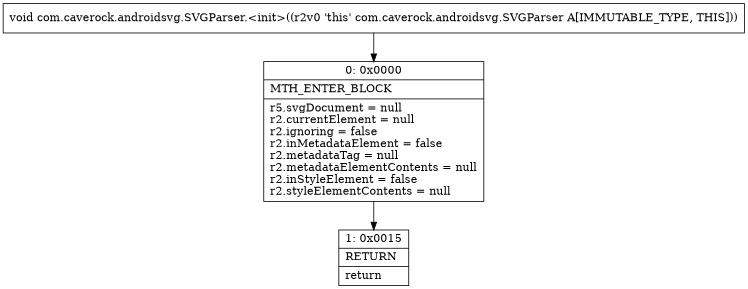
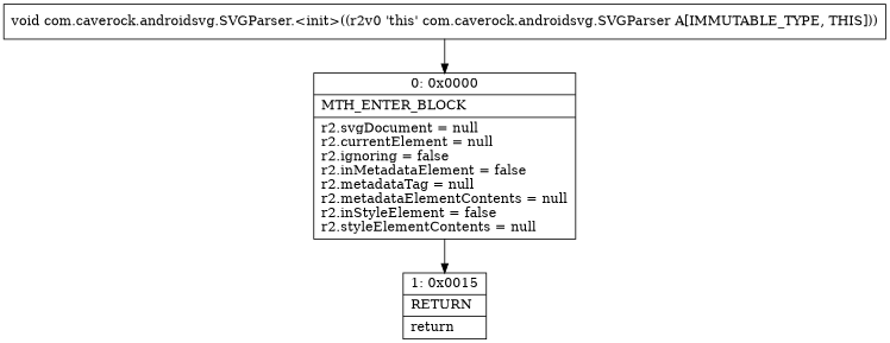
  digraph {
    node [shape=record]
-   n1 [label="{0\:\ 0x0000|MTH_ENTER_BLOCK\l|r5.svgDocument = null\lr2.currentElement = null\lr2.ignoring = false\lr2.inMetadataElement = false\lr2.metadataTag = null\lr2.metadataElementContents = null\lr2.inStyleElement = false\lr2.styleElementContents = null\l}"]
+   n1 [label="{0\:\ 0x0000|MTH_ENTER_BLOCK\l|r2.svgDocument = null\lr2.currentElement = null\lr2.ignoring = false\lr2.inMetadataElement = false\lr2.metadataTag = null\lr2.metadataElementContents = null\lr2.inStyleElement = false\lr2.styleElementContents = null\l}"]
    n2 [label="{1\:\ 0x0015|RETURN\l|return\l}"]
    n3 [label="{void com.caverock.androidsvg.SVGParser.\<init\>((r2v0 'this' com.caverock.androidsvg.SVGParser A[IMMUTABLE_TYPE, THIS])) }"]
    n1 -> n2
    n3 -> n1
  }
